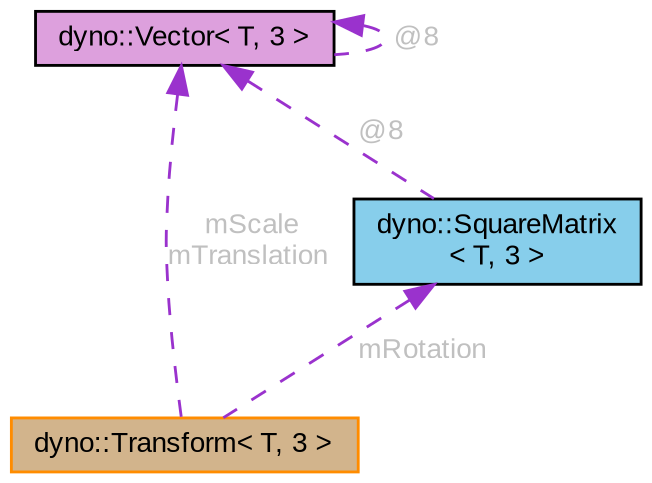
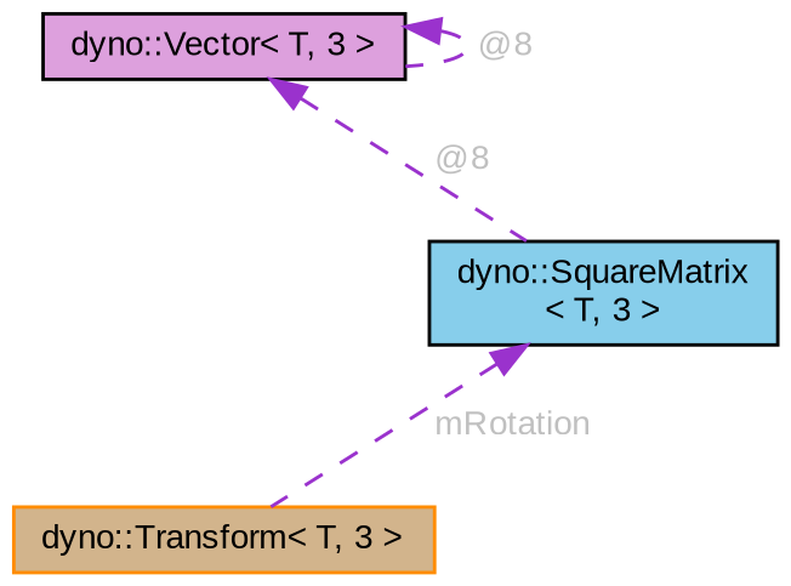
  digraph {
    fontname="Liberation Sans"
    node [color=black fontname="Liberation Sans" fontsize=10 shape=box style=filled]
    edge [color=darkorchid3 dir=back fontcolor=grey fontname="Liberation Sans" fontsize=10 labelfontname=Helvetica labelfontsize=10 style=dashed]
    n1 [color=darkorange fillcolor=tan fontcolor=black height=0.2 label="dyno::Transform\< T, 3 \>" width=0.4]
    n2 [fillcolor=plum height=0.2 label="dyno::Vector\< T, 3 \>" width=0.4]
    n3 [fillcolor=skyblue height=0.2 label="dyno::SquareMatrix\l\< T, 3 \>" width=0.4]
-   n2 -> n1 [label=" mScale\nmTranslation"]
    n2 -> n2 [label=" @8"]
    n2 -> n3 [label=" @8"]
    n3 -> n1 [label=" mRotation"]
  }
